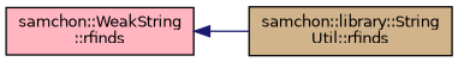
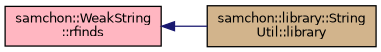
  digraph {
    rankdir=LR
    node [color=black fontname=Helvetica fontsize=10 shape=record style=filled]
    n1 [fillcolor=lightpink fontcolor=black height=0.2 label="samchon::WeakString\l::rfinds" width=0.4]
-   n2 [fillcolor=tan height=0.2 label="samchon::library::String\lUtil::rfinds" width=0.4]
+   n2 [fillcolor=tan height=0.2 label="samchon::library::String\lUtil::library" width=0.4]
    n1 -> n2 [color=midnightblue dir=back fontname=Helvetica fontsize=10 labelfontname=Helvetica labelfontsize=10 style=solid]
  }
